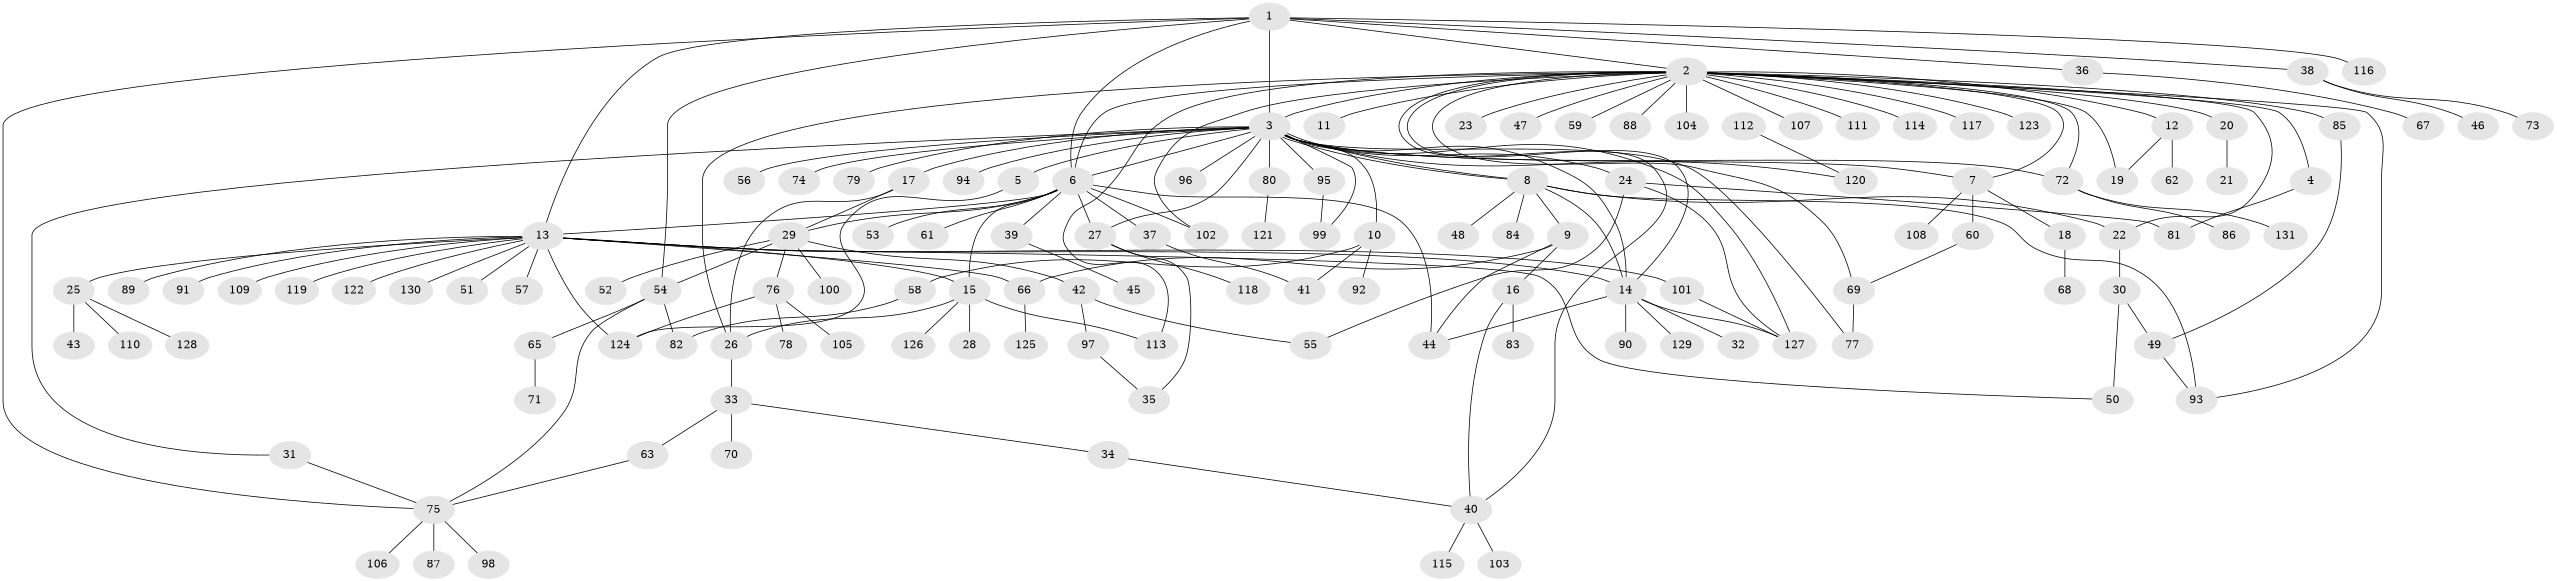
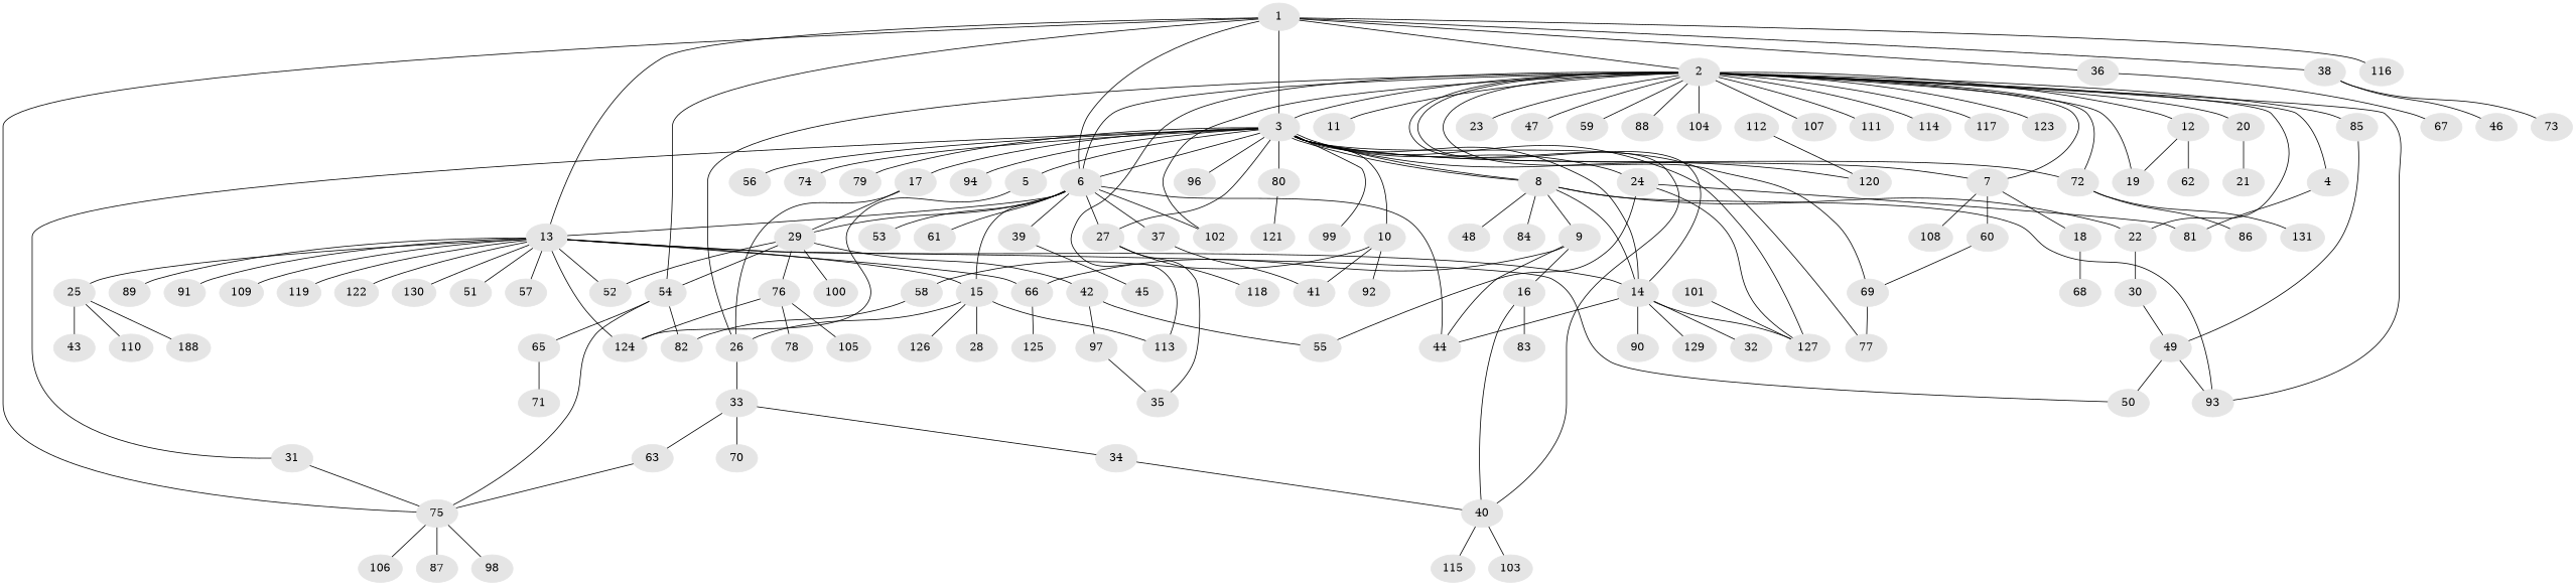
  graph {
    node [color=gray90 style=filled]
    1
    2
    3
    6
    13
    36
    38
    54
    75
    116
    4
    7
    11
    12
    14
    19
    20
    22
    23
    26
    40
    47
    59
    69
    72
    85
    88
    93
    102
    104
    107
    111
    113
    114
    117
    123
    5
    8
    10
    17
    24
    27
    31
    56
    74
    77
    79
    80
    94
-   95
    96
    99
    120
    127
    15
    29
    37
    39
    44
    53
    61
    124
    66
    25
    50
    51
    57
    89
    91
    101
    109
    119
    122
    130
    67
    46
    73
    65
    82
    87
    98
    106
    81
    18
    60
    108
    62
    32
    90
    129
    21
    30
    33
    103
    115
    49
    86
    131
    9
    48
    84
    41
    58
    92
    55
    35
    118
    121
    28
    126
    42
    52
    76
    100
    45
    68
    16
    83
    125
    43
    110
-   128
+   128 [label=188]
    34
    63
    70
    97
    78
    105
    71
    112
    1 -- 2
    1 -- 3
    1 -- 6
    1 -- 13
    1 -- 36
    1 -- 38
    1 -- 54
    1 -- 75
    1 -- 116
    2 -- 3
    2 -- 6
    2 -- 4
    2 -- 7
    2 -- 11
    2 -- 12
    2 -- 14
    2 -- 19
    2 -- 20
    2 -- 22
    2 -- 23
    2 -- 26
    2 -- 40
    2 -- 47
    2 -- 59
    2 -- 69
    2 -- 72
    2 -- 85
    2 -- 88
    2 -- 93
    2 -- 102
    2 -- 104
    2 -- 107
    2 -- 111
    2 -- 113
    2 -- 114
    2 -- 117
    2 -- 123
    3 -- 6
    3 -- 7
    3 -- 14
    3 -- 72
    3 -- 5
    3 -- 8
    3 -- 8
    3 -- 10
    3 -- 17
    3 -- 24
    3 -- 27
    3 -- 31
    3 -- 56
    3 -- 74
    3 -- 77
    3 -- 79
    3 -- 80
    3 -- 94
-   3 -- 95
    3 -- 96
    3 -- 99
    3 -- 120
    3 -- 127
    6 -- 13
    6 -- 102
    6 -- 27
    6 -- 15
    6 -- 29
    6 -- 37
    6 -- 39
    6 -- 44
    6 -- 53
    6 -- 61
    13 -- 14
    13 -- 15
    13 -- 124
    13 -- 66
    13 -- 25
    13 -- 50
    13 -- 51
    13 -- 57
    13 -- 89
    13 -- 91
-   13 -- 101
+   13 -- 52
    13 -- 109
    13 -- 119
    13 -- 122
    13 -- 130
    36 -- 67
    38 -- 46
    38 -- 73
    54 -- 75
    54 -- 65
    54 -- 82
    75 -- 87
    75 -- 98
    75 -- 106
    4 -- 81
    7 -- 18
    7 -- 60
    7 -- 108
    12 -- 19
    12 -- 62
    14 -- 127
    14 -- 44
    14 -- 32
    14 -- 90
    14 -- 129
    20 -- 21
    22 -- 30
    26 -- 33
    40 -- 103
    40 -- 115
    69 -- 77
    72 -- 86
    72 -- 131
    85 -- 49
    5 -- 124
    8 -- 14
    8 -- 22
    8 -- 93
    8 -- 9
    8 -- 48
    8 -- 84
    10 -- 41
    10 -- 58
    10 -- 92
    17 -- 26
    17 -- 29
    24 -- 127
    24 -- 81
    24 -- 55
    27 -- 35
    27 -- 118
    31 -- 75
    80 -- 121
-   95 -- 99
    15 -- 26
    15 -- 113
    15 -- 28
    15 -- 126
    29 -- 54
    29 -- 42
    29 -- 52
    29 -- 76
    29 -- 100
    37 -- 41
    39 -- 45
    66 -- 125
    25 -- 43
    25 -- 110
    25 -- 128
    101 -- 127
    65 -- 71
    18 -- 68
    60 -- 69
    30 -- 49
    33 -- 34
    33 -- 63
    33 -- 70
    49 -- 93
-   30 -- 50
+   49 -- 50
    9 -- 44
    9 -- 66
    9 -- 16
    58 -- 82
    42 -- 55
    42 -- 97
    76 -- 124
    76 -- 78
    76 -- 105
    16 -- 40
    16 -- 83
    34 -- 40
    63 -- 75
    97 -- 35
    112 -- 120
  }
